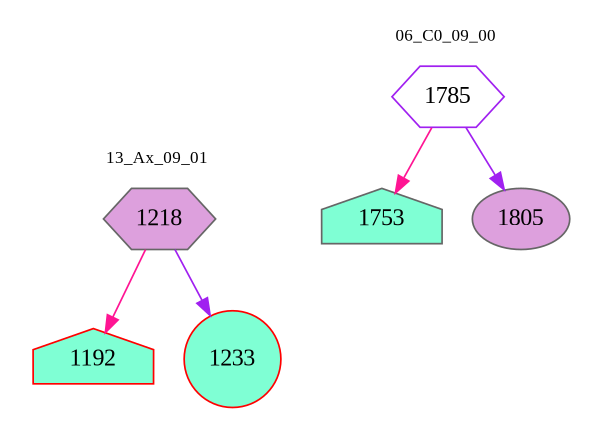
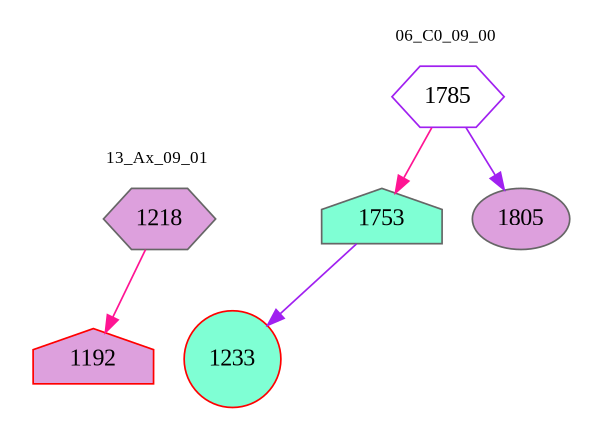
  digraph {
    fontname="Liberation Serif"
    node [color=gray40 fillcolor=aquamarine fontname="Liberation Serif" shape=hexagon style=filled]
    edge [color=purple fontname="Liberation Serif"]
    n1 [fillcolor=plum label=1218]
    n2 [color=red label=1233 shape=circle]
-   n3 [color=red label=1192 shape=house]
+   n3 [color=red fillcolor=plum label=1192 shape=house]
    n4 [color=purple fillcolor=white label=1785]
    n5 [label=1753 shape=house]
    n6 [fillcolor=plum label=1805 shape=ellipse]
    subgraph cluster_1 {
      color=white
      fontsize=10
      label="13_Ax_09_01"
      n1
      n2
      n3
    }
    subgraph cluster_2 {
      color=white
      fontsize=10
      label="06_C0_09_00"
      n4
      n5
      n6
    }
-   n1 -> n2
+   n5 -> n2
    n1 -> n3 [color=deeppink]
    n4 -> n5 [color=deeppink]
    n4 -> n6
  }
